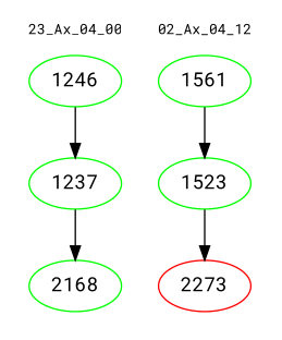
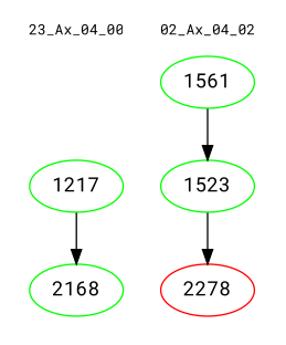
  digraph {
    fontname="Roboto Mono"
    node [color=green fontname="Roboto Mono"]
    edge [color=black fontname="Roboto Mono"]
-   n1 [label=1246]
-   n2 [label=1237]
+   n2 [label=1217]
    n3 [label=2168]
    n4 [label=1561]
    n5 [label=1523]
-   n6 [color=red label=2273]
+   n6 [color=red label=2278]
    subgraph cluster_1 {
      color=white
      fontsize=10
      label="23_Ax_04_00"
-     n1
      n2
      n3
    }
    subgraph cluster_2 {
      color=white
      fontsize=10
-     label="02_Ax_04_12"
+     label="02_Ax_04_02"
      n4
      n5
      n6
    }
-   n1 -> n2
    n2 -> n3
    n4 -> n5
    n5 -> n6
  }
